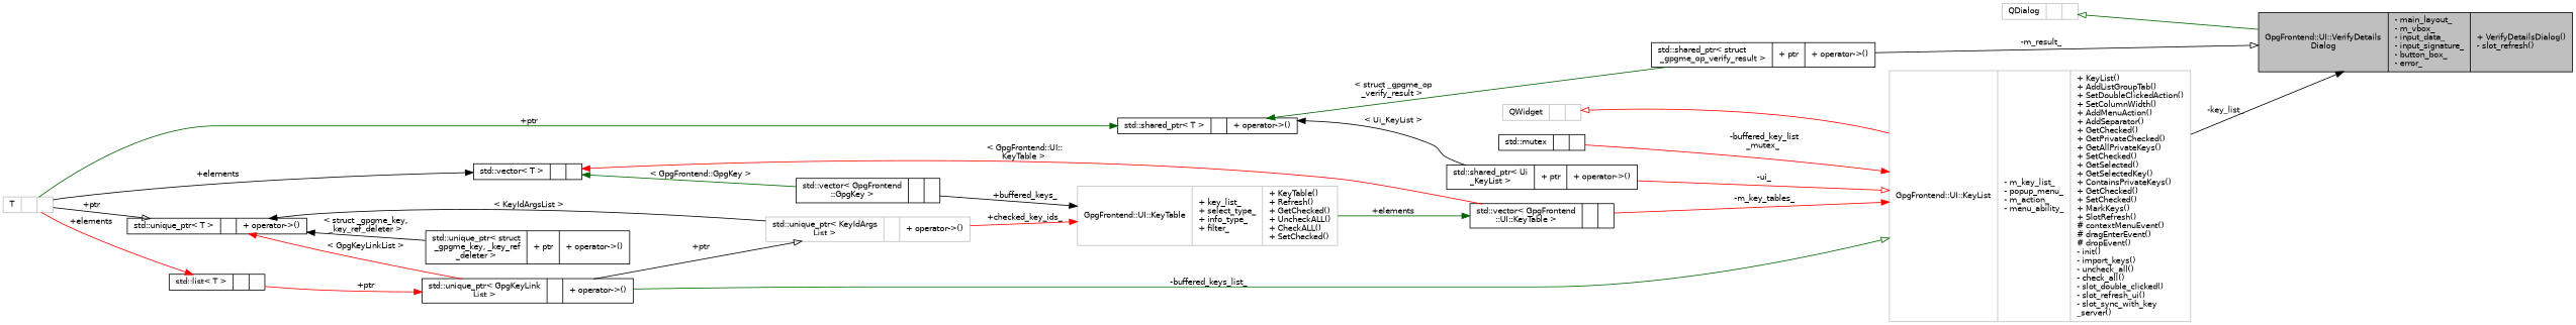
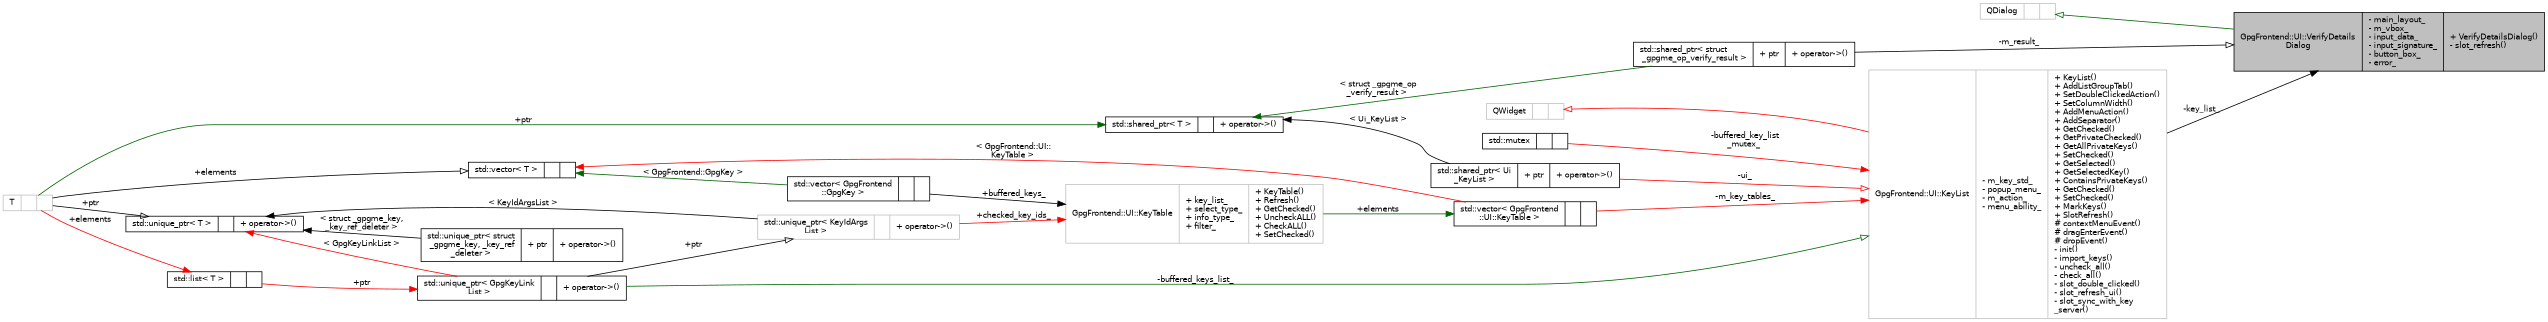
  digraph {
    rankdir=LR
    node [color=black fillcolor=white fontname=Helvetica fontsize=10 shape=record style=filled]
    edge [color=black fontname=Helvetica fontsize=10 labelfontname=Helvetica labelfontsize=10 style=solid arrowhead=normal]
    n1 [fillcolor=grey75 fontcolor=black height=0.2 label="{GpgFrontend::UI::VerifyDetails\lDialog\n|- main_layout_\l- m_vbox_\l- input_data_\l- input_signature_\l- button_box_\l- error_\l|+ VerifyDetailsDialog()\l- slot_refresh()\l}" width=0.4]
    n2 [color=grey75 height=0.2 label="{QDialog\n||}" width=0.4]
-   n3 [color=grey75 height=0.2 label="{GpgFrontend::UI::KeyList\n|- m_key_list_\l- popup_menu_\l- m_action_\l- menu_ability_\l|+ KeyList()\l+ AddListGroupTab()\l+ SetDoubleClickedAction()\l+ SetColumnWidth()\l+ AddMenuAction()\l+ AddSeparator()\l+ GetChecked()\l+ GetPrivateChecked()\l+ GetAllPrivateKeys()\l+ SetChecked()\l+ GetSelected()\l+ GetSelectedKey()\l+ ContainsPrivateKeys()\l+ GetChecked()\l+ SetChecked()\l+ MarkKeys()\l+ SlotRefresh()\l# contextMenuEvent()\l# dragEnterEvent()\l# dropEvent()\l- init()\l- import_keys()\l- uncheck_all()\l- check_all()\l- slot_double_clicked()\l- slot_refresh_ui()\l- slot_sync_with_key\l_server()\l}" width=0.4]
+   n3 [color=grey75 height=0.2 label="{GpgFrontend::UI::KeyList\n|- m_key_std_\l- popup_menu_\l- m_action_\l- menu_ability_\l|+ KeyList()\l+ AddListGroupTab()\l+ SetDoubleClickedAction()\l+ SetColumnWidth()\l+ AddMenuAction()\l+ AddSeparator()\l+ GetChecked()\l+ GetPrivateChecked()\l+ GetAllPrivateKeys()\l+ SetChecked()\l+ GetSelected()\l+ GetSelectedKey()\l+ ContainsPrivateKeys()\l+ GetChecked()\l+ SetChecked()\l+ MarkKeys()\l+ SlotRefresh()\l# contextMenuEvent()\l# dragEnterEvent()\l# dropEvent()\l- init()\l- import_keys()\l- uncheck_all()\l- check_all()\l- slot_double_clicked()\l- slot_refresh_ui()\l- slot_sync_with_key\l_server()\l}" width=0.4]
    n4 [color=grey75 height=0.2 label="{QWidget\n||}" width=0.4]
    n5 [height=0.2 label="{std::mutex\n||}" width=0.4]
    n6 [height=0.2 label="{std::shared_ptr\< Ui\l_KeyList \>\n|+ ptr\l|+ operator-\>()\l}" width=0.4]
    n7 [height=0.2 label="{std::shared_ptr\< T \>\n||+ operator-\>()\l}" width=0.4]
    n8 [height=0.2 label="{std::shared_ptr\< struct\l _gpgme_op_verify_result \>\n|+ ptr\l|+ operator-\>()\l}" width=0.4]
    n9 [color=grey75 height=0.2 label="{T\n||}" width=0.4]
    n10 [height=0.2 label="{std::unique_ptr\< T \>\n||+ operator-\>()\l}" width=0.4]
    n11 [height=0.2 label="{std::vector\< T \>\n||}" width=0.4]
    n12 [height=0.2 label="{std::list\< T \>\n||}" width=0.4]
    n13 [height=0.2 label="{std::unique_ptr\< struct\l _gpgme_key, _key_ref\l_deleter \>\n|+ ptr\l|+ operator-\>()\l}" width=0.4]
    n14 [color=grey75 height=0.2 label="{std::unique_ptr\< KeyIdArgs\lList \>\n||+ operator-\>()\l}" width=0.4]
    n15 [height=0.2 label="{std::unique_ptr\< GpgKeyLink\lList \>\n||+ operator-\>()\l}" width=0.4]
    n16 [height=0.2 label="{std::vector\< GpgFrontend\l::UI::KeyTable \>\n||}" width=0.4]
    n17 [height=0.2 label="{std::vector\< GpgFrontend\l::GpgKey \>\n||}" width=0.4]
    n18 [color=grey75 height=0.2 label="{GpgFrontend::UI::KeyTable\n|+ key_list_\l+ select_type_\l+ info_type_\l+ filter_\l|+ KeyTable()\l+ Refresh()\l+ GetChecked()\l+ UncheckALL()\l+ CheckALL()\l+ SetChecked()\l}" width=0.4]
    n2 -> n1 [arrowtail=onormal color=darkgreen dir=back arrowhead=""]
    n3 -> n1 [label=" -key_list_"]
    n4 -> n3 [arrowtail=onormal color=red dir=back arrowhead=""]
    n5 -> n3 [color=red label=" -buffered_key_list\l_mutex_"]
    n6 -> n3 [arrowhead=onormal color=red label=" -ui_"]
    n7 -> n6 [dir=back label=" \< Ui_KeyList \>" arrowhead=""]
    n7 -> n8 [color=darkgreen dir=back label=" \< struct _gpgme_op\l_verify_result \>" arrowhead=""]
    n8 -> n1 [arrowhead=onormal label=" -m_result_"]
    n9 -> n7 [color=darkgreen label=" +ptr"]
    n9 -> n10 [arrowhead=onormal label=" +ptr"]
-   n9 -> n11 [label=" +elements"]
+   n9 -> n11 [arrowhead=onormal label=" +elements"]
    n9 -> n12 [color=red label=" +elements"]
    n10 -> n13 [dir=back label=" \< struct _gpgme_key,\l _key_ref_deleter \>" arrowhead=""]
    n10 -> n14 [dir=back label=" \< KeyIdArgsList \>" arrowhead=""]
    n10 -> n15 [color=red dir=back label=" \< GpgKeyLinkList \>" arrowhead=""]
    n11 -> n16 [color=red dir=back label=" \< GpgFrontend::UI::\lKeyTable \>" arrowhead=""]
    n11 -> n17 [color=darkgreen dir=back label=" \< GpgFrontend::GpgKey \>" arrowhead=""]
    n12 -> n15 [color=red label=" +ptr"]
    n14 -> n18 [color=red label=" +checked_key_ids_"]
    n15 -> n3 [arrowhead=onormal color=darkgreen label=" -buffered_keys_list_"]
    n15 -> n14 [arrowhead=onormal label=" +ptr"]
    n16 -> n3 [color=red label=" -m_key_tables_"]
    n17 -> n18 [label=" +buffered_keys_"]
    n18 -> n16 [color=darkgreen label=" +elements"]
  }
